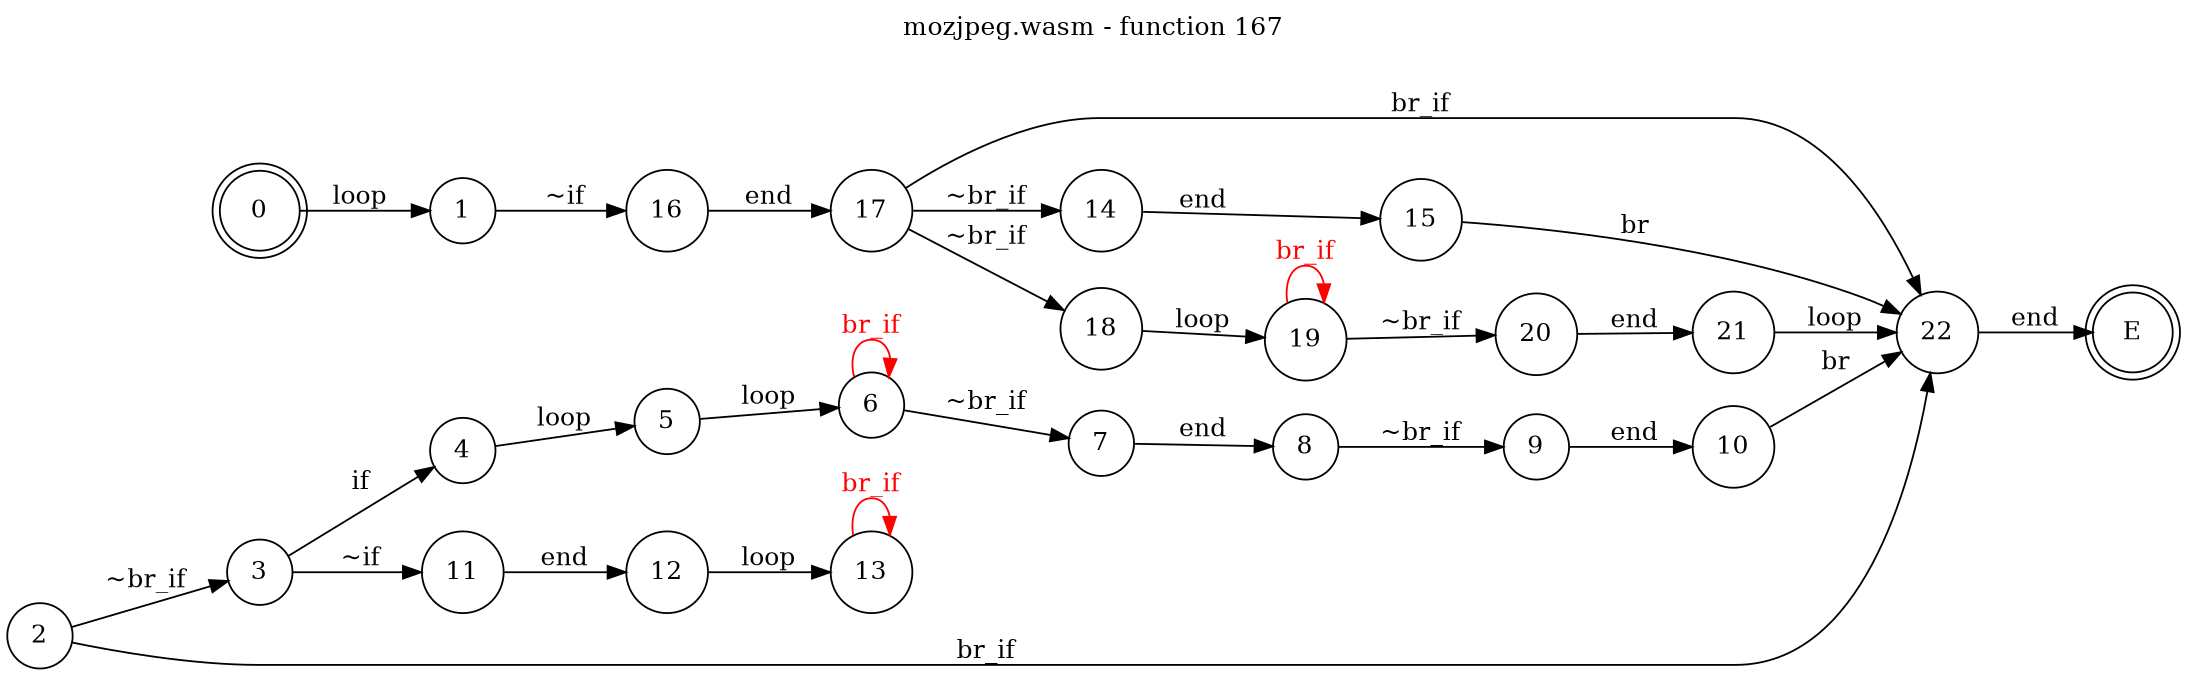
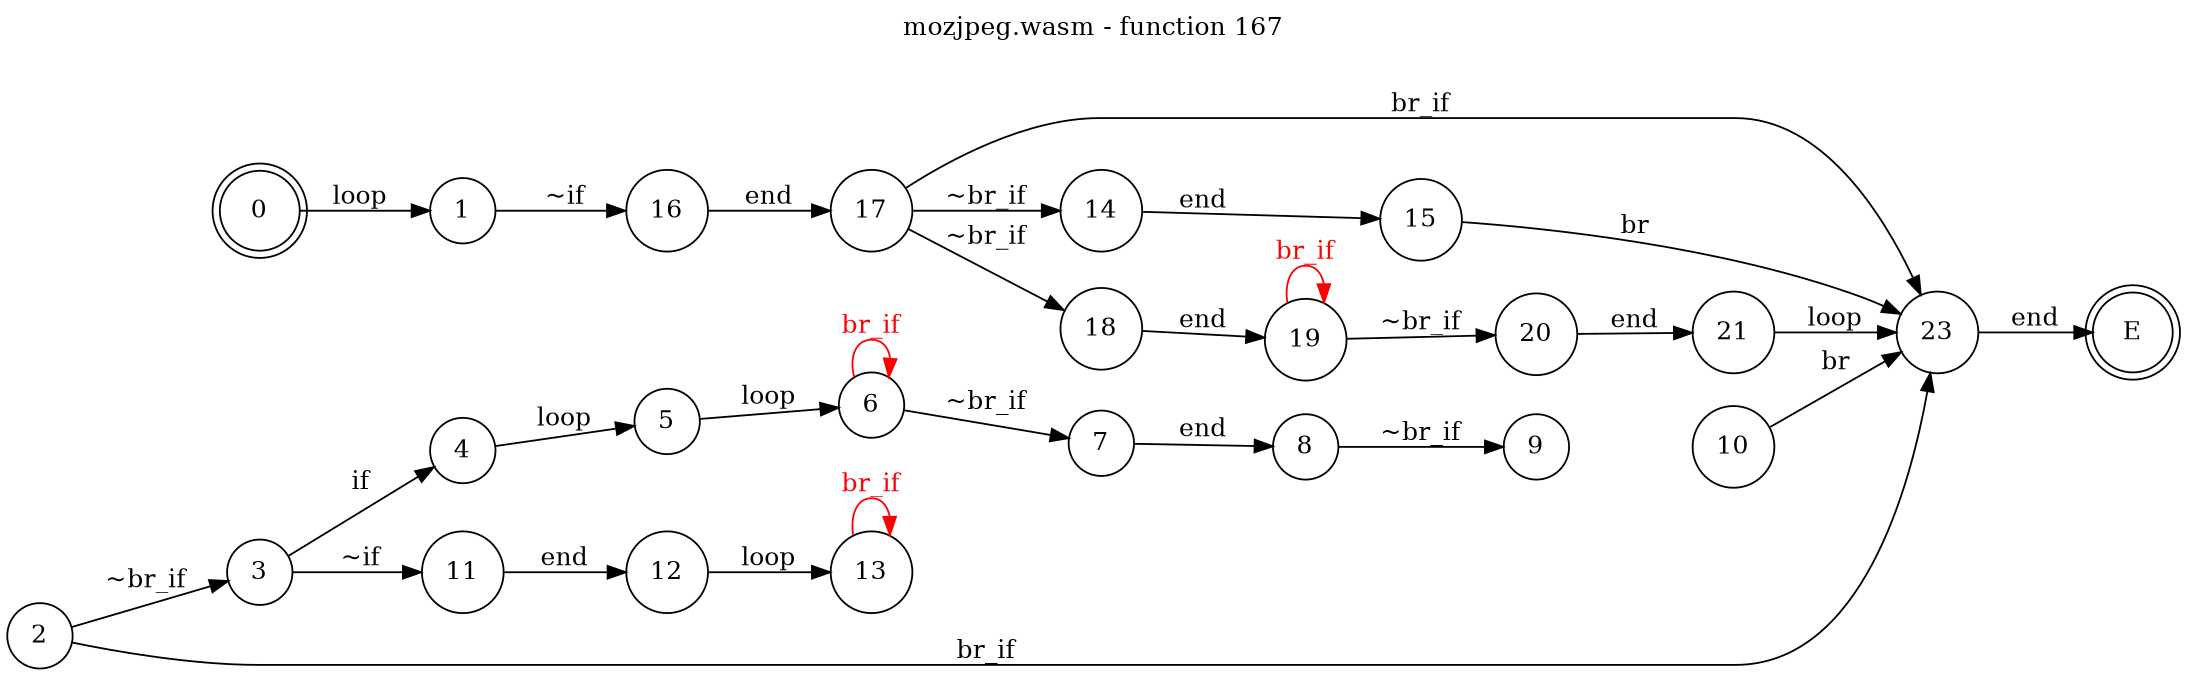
  digraph {
    label="mozjpeg.wasm - function 167"
    labelfontcolor=black
    labelfontname=Helvetica
    labelfontsize=16
    labelloc=t
    rankdir=LR
    node [shape=circle]
    0 [shape=doublecircle]
    1
    16
    E [shape=doublecircle]
    2
    3
-   22
+   22 [label=23]
    17
    4
    11
    14
    18
    5
    12
    6
    13
    7
    8
    9
    10
    15
    19
    20
    21
    0 -> 1 [label=loop]
    1 -> 16 [label="~if"]
    16 -> 17 [label=end]
    2 -> 3 [label="~br_if"]
    2 -> 22 [label=br_if]
    3 -> 4 [label=if]
    3 -> 11 [label="~if"]
    22 -> E [label=end]
    17 -> 22 [label=br_if]
    17 -> 14 [label="~br_if"]
    17 -> 18 [label="~br_if"]
    4 -> 5 [label=loop]
    11 -> 12 [label=end]
    14 -> 15 [label=end]
-   18 -> 19 [label=loop]
+   18 -> 19 [label=end]
    5 -> 6 [label=loop]
    12 -> 13 [label=loop]
    6 -> 6 [color=red fontcolor=red label=br_if]
    6 -> 7 [label="~br_if"]
    13 -> 13 [color=red fontcolor=red label=br_if]
    7 -> 8 [label=end]
    8 -> 9 [label="~br_if"]
-   9 -> 10 [label=end]
    10 -> 22 [label=br]
    15 -> 22 [label=br]
    19 -> 19 [color=red fontcolor=red label=br_if]
    19 -> 20 [label="~br_if"]
    20 -> 21 [label=end]
    21 -> 22 [label=loop]
  }
